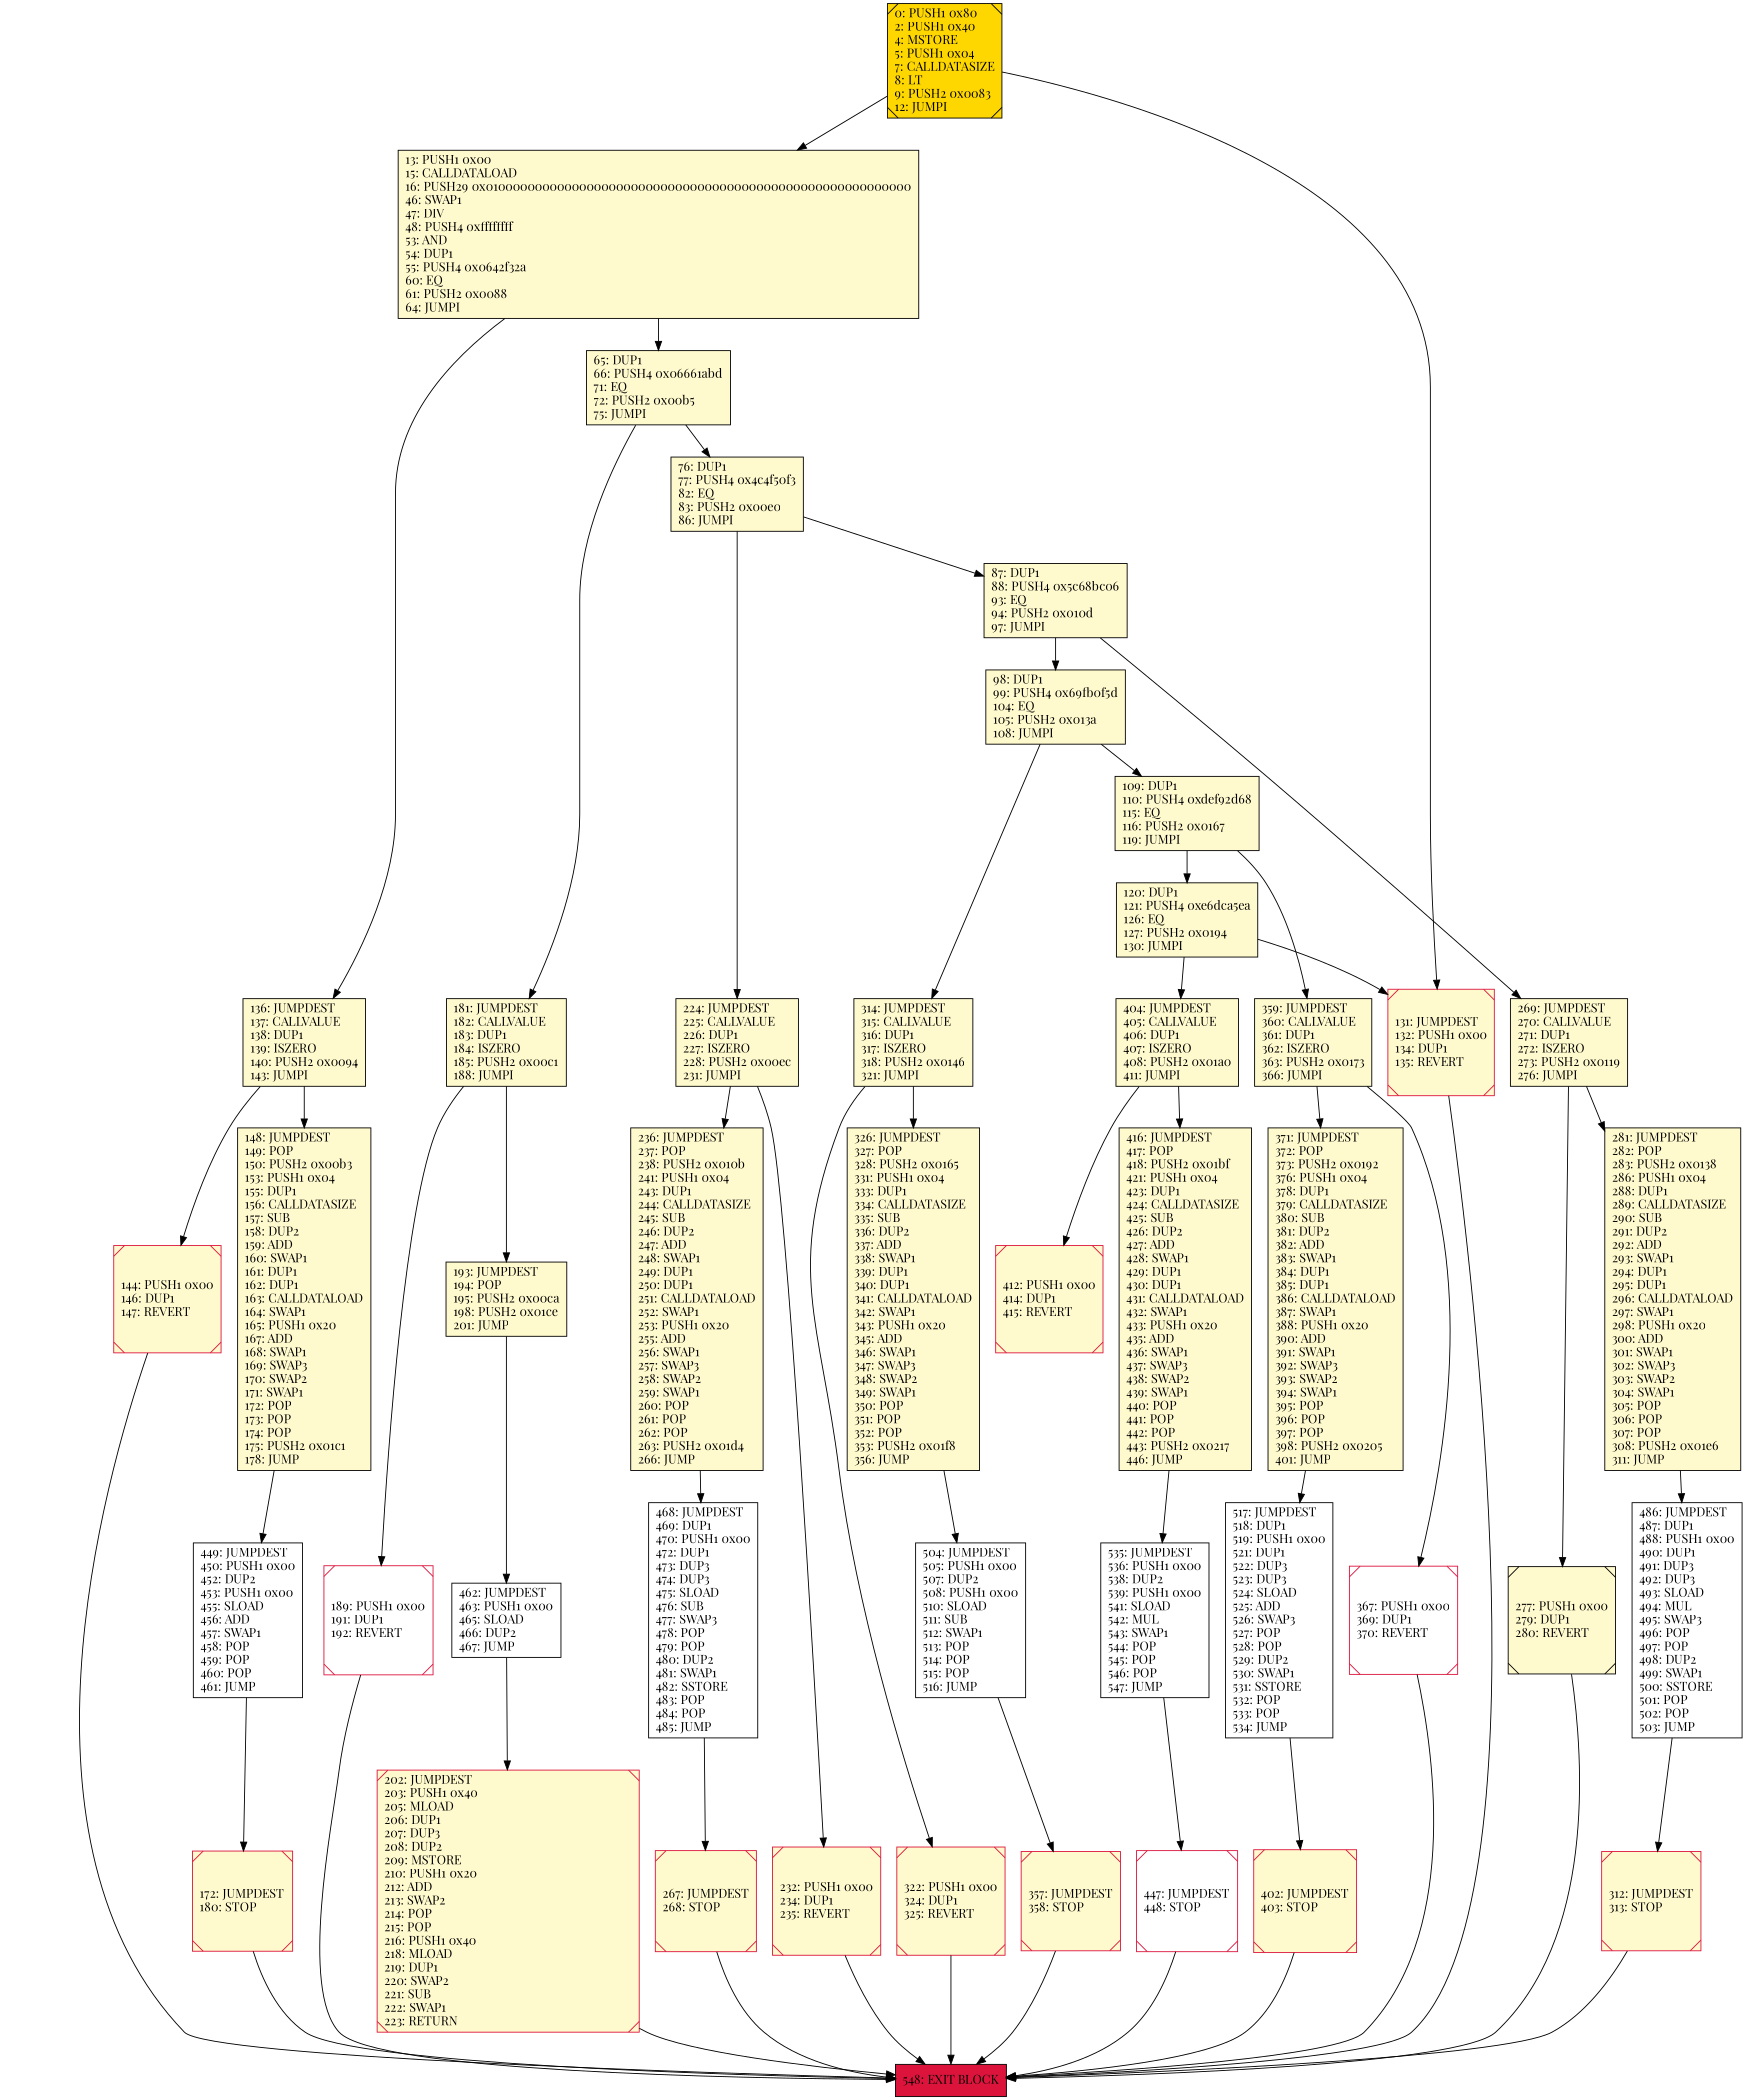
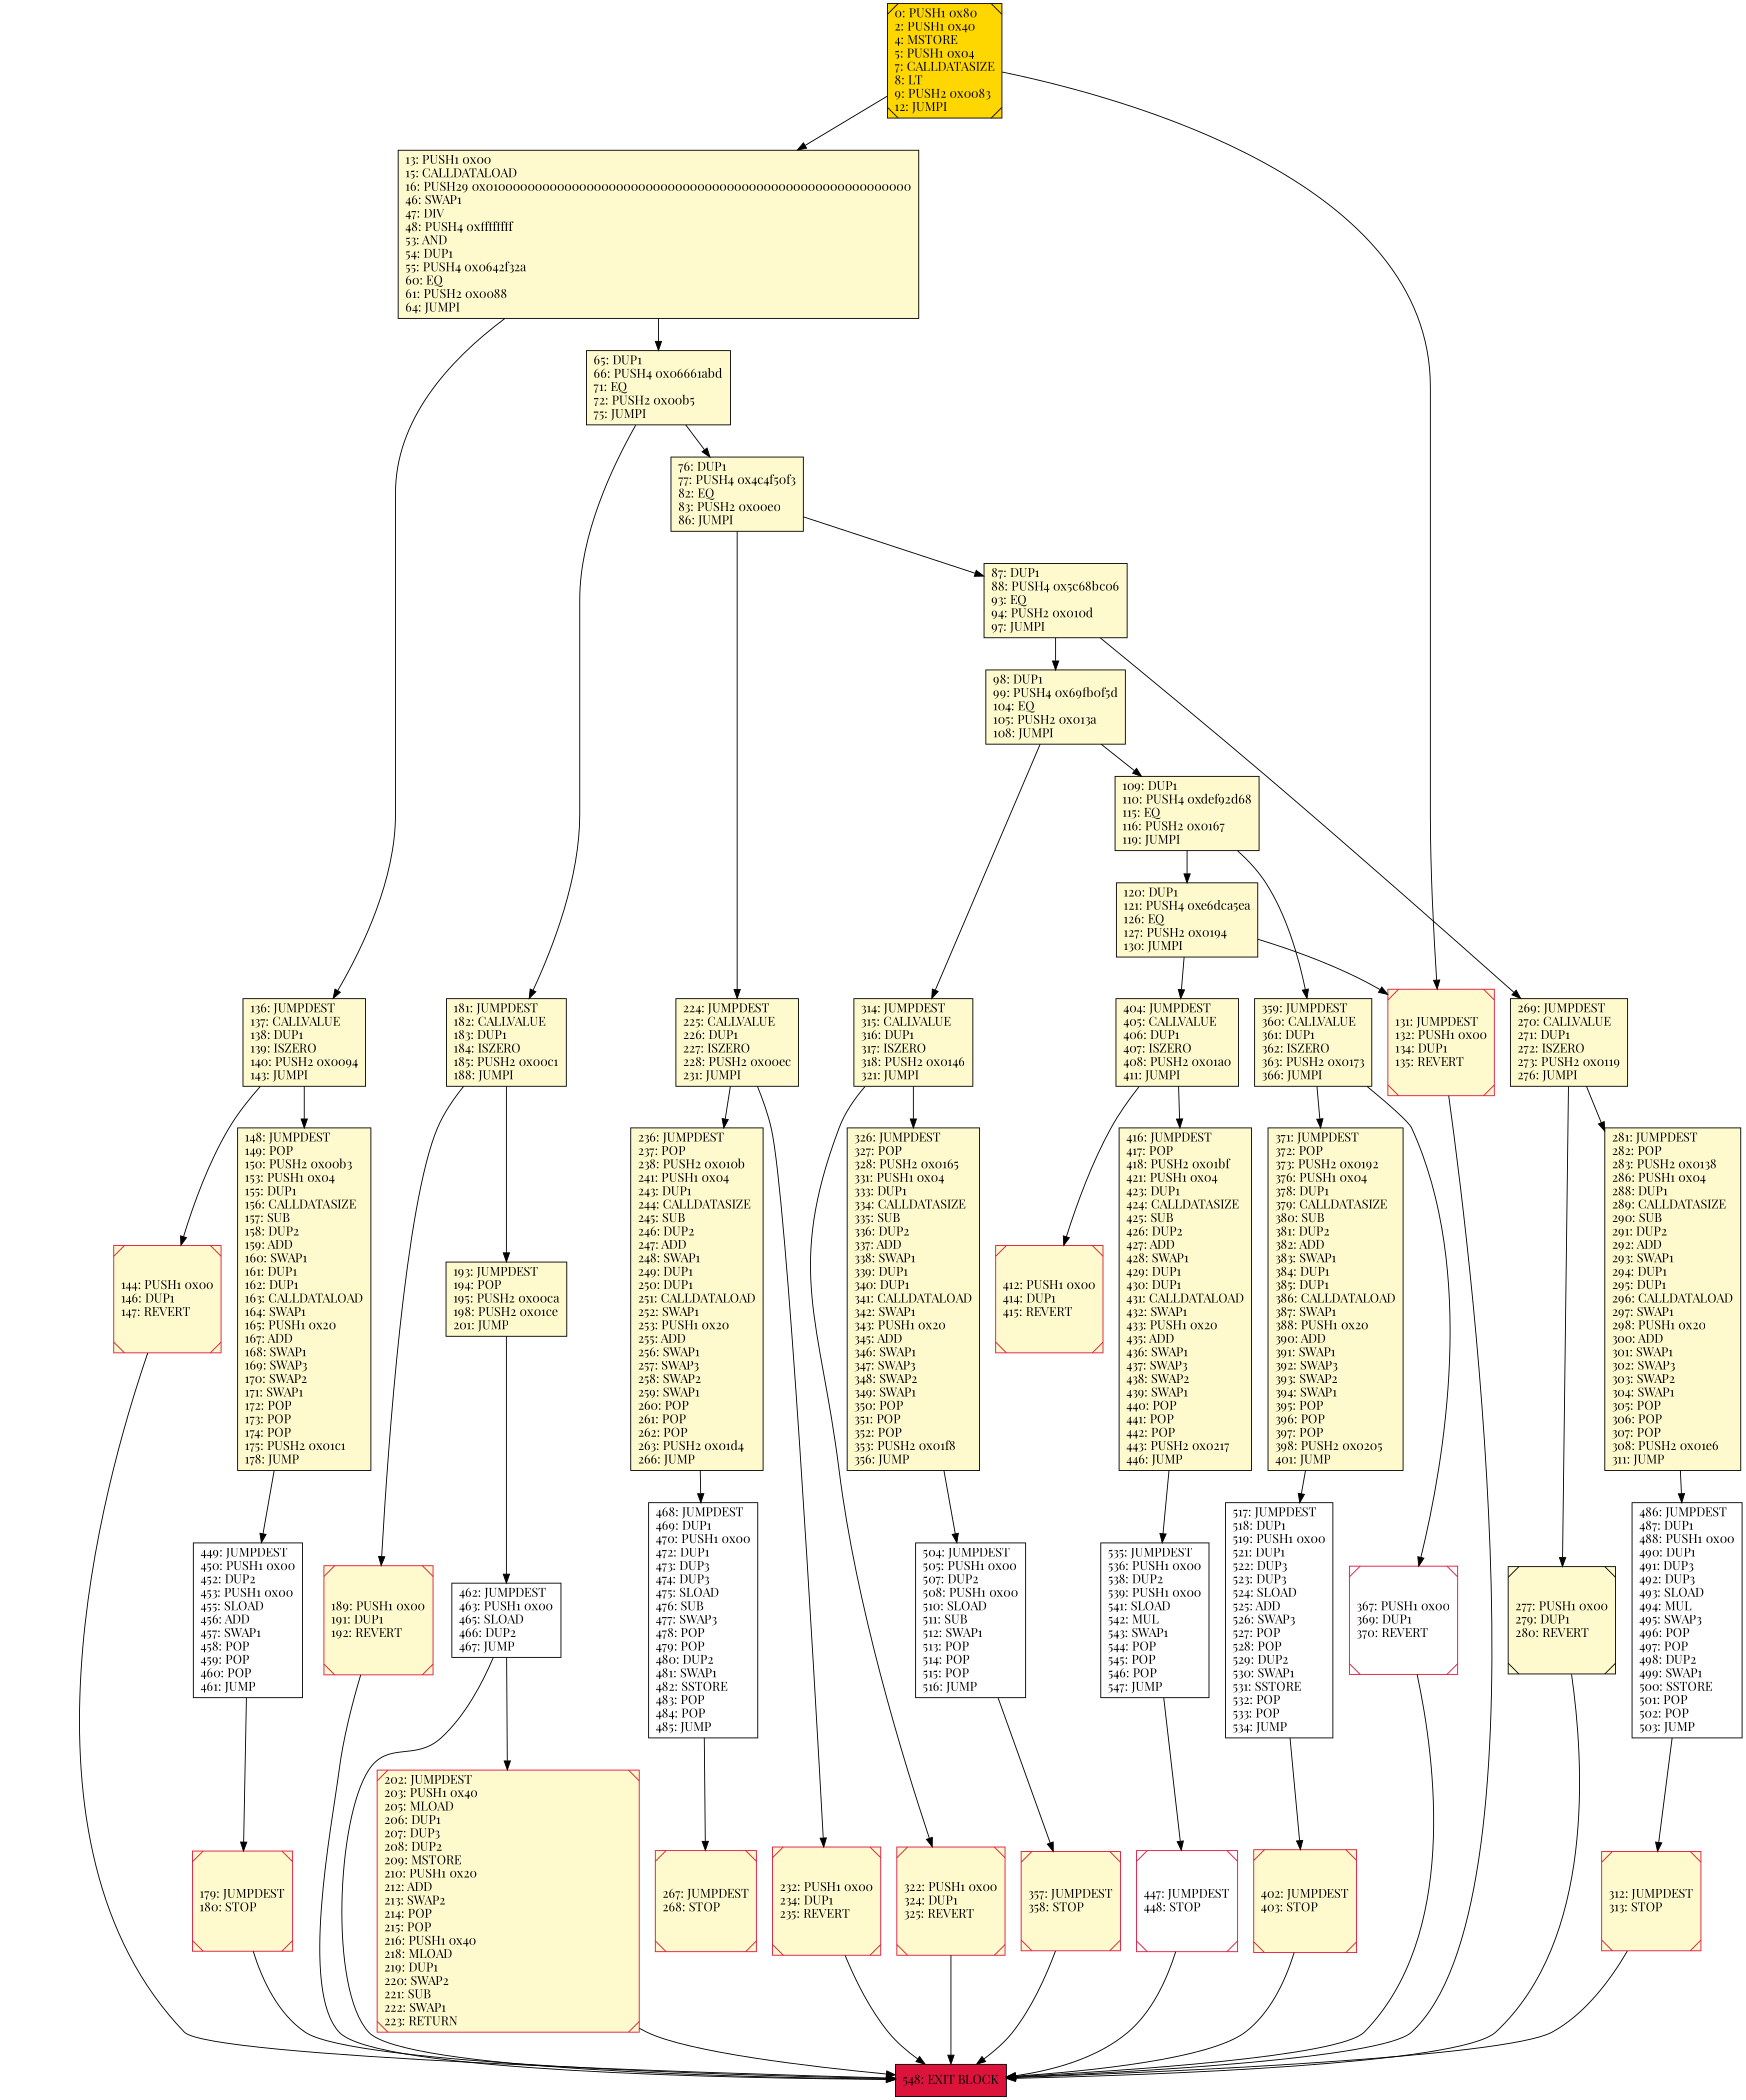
  digraph {
    fontname="Playfair Display"
    rankdir=UD
    node [color=black fillcolor=lemonchiffon fontcolor=black fontname="Playfair Display" shape=box style=filled]
    edge [fontname="Playfair Display"]
    n1 [color=crimson label="131: JUMPDEST\l132: PUSH1 0x00\l134: DUP1\l135: REVERT\l" shape=Msquare]
    n2 [fillcolor=crimson label="548: EXIT BLOCK\l"]
    n3 [color=crimson label="402: JUMPDEST\l403: STOP\l" shape=Msquare]
    n4 [color=crimson label="232: PUSH1 0x00\l234: DUP1\l235: REVERT\l" shape=Msquare]
    n5 [label="326: JUMPDEST\l327: POP\l328: PUSH2 0x0165\l331: PUSH1 0x04\l333: DUP1\l334: CALLDATASIZE\l335: SUB\l336: DUP2\l337: ADD\l338: SWAP1\l339: DUP1\l340: DUP1\l341: CALLDATALOAD\l342: SWAP1\l343: PUSH1 0x20\l345: ADD\l346: SWAP1\l347: SWAP3\l348: SWAP2\l349: SWAP1\l350: POP\l351: POP\l352: POP\l353: PUSH2 0x01f8\l356: JUMP\l"]
    n6 [fillcolor=white label="504: JUMPDEST\l505: PUSH1 0x00\l507: DUP2\l508: PUSH1 0x00\l510: SLOAD\l511: SUB\l512: SWAP1\l513: POP\l514: POP\l515: POP\l516: JUMP\l"]
    n7 [color=crimson label="357: JUMPDEST\l358: STOP\l" shape=Msquare]
    n8 [label="416: JUMPDEST\l417: POP\l418: PUSH2 0x01bf\l421: PUSH1 0x04\l423: DUP1\l424: CALLDATASIZE\l425: SUB\l426: DUP2\l427: ADD\l428: SWAP1\l429: DUP1\l430: DUP1\l431: CALLDATALOAD\l432: SWAP1\l433: PUSH1 0x20\l435: ADD\l436: SWAP1\l437: SWAP3\l438: SWAP2\l439: SWAP1\l440: POP\l441: POP\l442: POP\l443: PUSH2 0x0217\l446: JUMP\l"]
    n9 [fillcolor=white label="535: JUMPDEST\l536: PUSH1 0x00\l538: DUP2\l539: PUSH1 0x00\l541: SLOAD\l542: MUL\l543: SWAP1\l544: POP\l545: POP\l546: POP\l547: JUMP\l"]
    n10 [color=crimson fillcolor=white label="447: JUMPDEST\l448: STOP\l" shape=Msquare]
    n11 [label="404: JUMPDEST\l405: CALLVALUE\l406: DUP1\l407: ISZERO\l408: PUSH2 0x01a0\l411: JUMPI\l"]
    n12 [color=crimson label="412: PUSH1 0x00\l414: DUP1\l415: REVERT\l" shape=Msquare]
    n13 [color=crimson fillcolor=white label="367: PUSH1 0x00\l369: DUP1\l370: REVERT\l" shape=Msquare]
    n14 [label="193: JUMPDEST\l194: POP\l195: PUSH2 0x00ca\l198: PUSH2 0x01ce\l201: JUMP\l"]
    n15 [fillcolor=white label="462: JUMPDEST\l463: PUSH1 0x00\l465: SLOAD\l466: DUP2\l467: JUMP\l"]
    n16 [color=crimson label="202: JUMPDEST\l203: PUSH1 0x40\l205: MLOAD\l206: DUP1\l207: DUP3\l208: DUP2\l209: MSTORE\l210: PUSH1 0x20\l212: ADD\l213: SWAP2\l214: POP\l215: POP\l216: PUSH1 0x40\l218: MLOAD\l219: DUP1\l220: SWAP2\l221: SUB\l222: SWAP1\l223: RETURN\l" shape=Msquare]
    n17 [label="65: DUP1\l66: PUSH4 0x06661abd\l71: EQ\l72: PUSH2 0x00b5\l75: JUMPI\l"]
    n18 [label="76: DUP1\l77: PUSH4 0x4c4f50f3\l82: EQ\l83: PUSH2 0x00e0\l86: JUMPI\l"]
    n19 [label="181: JUMPDEST\l182: CALLVALUE\l183: DUP1\l184: ISZERO\l185: PUSH2 0x00c1\l188: JUMPI\l"]
    n20 [label="87: DUP1\l88: PUSH4 0x5c68bc06\l93: EQ\l94: PUSH2 0x010d\l97: JUMPI\l"]
    n21 [label="224: JUMPDEST\l225: CALLVALUE\l226: DUP1\l227: ISZERO\l228: PUSH2 0x00ec\l231: JUMPI\l"]
-   n22 [color=crimson fillcolor=white label="189: PUSH1 0x00\l191: DUP1\l192: REVERT\l" shape=Msquare]
+   n22 [color=crimson label="189: PUSH1 0x00\l191: DUP1\l192: REVERT\l" shape=Msquare]
    n23 [label="269: JUMPDEST\l270: CALLVALUE\l271: DUP1\l272: ISZERO\l273: PUSH2 0x0119\l276: JUMPI\l"]
    n24 [label="98: DUP1\l99: PUSH4 0x69fb0f5d\l104: EQ\l105: PUSH2 0x013a\l108: JUMPI\l"]
    n25 [label="277: PUSH1 0x00\l279: DUP1\l280: REVERT\l" shape=Msquare]
    n26 [label="281: JUMPDEST\l282: POP\l283: PUSH2 0x0138\l286: PUSH1 0x04\l288: DUP1\l289: CALLDATASIZE\l290: SUB\l291: DUP2\l292: ADD\l293: SWAP1\l294: DUP1\l295: DUP1\l296: CALLDATALOAD\l297: SWAP1\l298: PUSH1 0x20\l300: ADD\l301: SWAP1\l302: SWAP3\l303: SWAP2\l304: SWAP1\l305: POP\l306: POP\l307: POP\l308: PUSH2 0x01e6\l311: JUMP\l"]
    n27 [label="109: DUP1\l110: PUSH4 0xdef92d68\l115: EQ\l116: PUSH2 0x0167\l119: JUMPI\l"]
    n28 [label="314: JUMPDEST\l315: CALLVALUE\l316: DUP1\l317: ISZERO\l318: PUSH2 0x0146\l321: JUMPI\l"]
    n29 [fillcolor=white label="468: JUMPDEST\l469: DUP1\l470: PUSH1 0x00\l472: DUP1\l473: DUP3\l474: DUP3\l475: SLOAD\l476: SUB\l477: SWAP3\l478: POP\l479: POP\l480: DUP2\l481: SWAP1\l482: SSTORE\l483: POP\l484: POP\l485: JUMP\l"]
    n30 [color=crimson label="267: JUMPDEST\l268: STOP\l" shape=Msquare]
    n31 [label="13: PUSH1 0x00\l15: CALLDATALOAD\l16: PUSH29 0x0100000000000000000000000000000000000000000000000000000000\l46: SWAP1\l47: DIV\l48: PUSH4 0xffffffff\l53: AND\l54: DUP1\l55: PUSH4 0x0642f32a\l60: EQ\l61: PUSH2 0x0088\l64: JUMPI\l"]
    n32 [label="136: JUMPDEST\l137: CALLVALUE\l138: DUP1\l139: ISZERO\l140: PUSH2 0x0094\l143: JUMPI\l"]
    n33 [label="148: JUMPDEST\l149: POP\l150: PUSH2 0x00b3\l153: PUSH1 0x04\l155: DUP1\l156: CALLDATASIZE\l157: SUB\l158: DUP2\l159: ADD\l160: SWAP1\l161: DUP1\l162: DUP1\l163: CALLDATALOAD\l164: SWAP1\l165: PUSH1 0x20\l167: ADD\l168: SWAP1\l169: SWAP3\l170: SWAP2\l171: SWAP1\l172: POP\l173: POP\l174: POP\l175: PUSH2 0x01c1\l178: JUMP\l"]
    n34 [color=crimson label="144: PUSH1 0x00\l146: DUP1\l147: REVERT\l" shape=Msquare]
    n35 [label="359: JUMPDEST\l360: CALLVALUE\l361: DUP1\l362: ISZERO\l363: PUSH2 0x0173\l366: JUMPI\l"]
    n36 [label="371: JUMPDEST\l372: POP\l373: PUSH2 0x0192\l376: PUSH1 0x04\l378: DUP1\l379: CALLDATASIZE\l380: SUB\l381: DUP2\l382: ADD\l383: SWAP1\l384: DUP1\l385: DUP1\l386: CALLDATALOAD\l387: SWAP1\l388: PUSH1 0x20\l390: ADD\l391: SWAP1\l392: SWAP3\l393: SWAP2\l394: SWAP1\l395: POP\l396: POP\l397: POP\l398: PUSH2 0x0205\l401: JUMP\l"]
    n37 [fillcolor=white label="517: JUMPDEST\l518: DUP1\l519: PUSH1 0x00\l521: DUP1\l522: DUP3\l523: DUP3\l524: SLOAD\l525: ADD\l526: SWAP3\l527: POP\l528: POP\l529: DUP2\l530: SWAP1\l531: SSTORE\l532: POP\l533: POP\l534: JUMP\l"]
    n38 [label="236: JUMPDEST\l237: POP\l238: PUSH2 0x010b\l241: PUSH1 0x04\l243: DUP1\l244: CALLDATASIZE\l245: SUB\l246: DUP2\l247: ADD\l248: SWAP1\l249: DUP1\l250: DUP1\l251: CALLDATALOAD\l252: SWAP1\l253: PUSH1 0x20\l255: ADD\l256: SWAP1\l257: SWAP3\l258: SWAP2\l259: SWAP1\l260: POP\l261: POP\l262: POP\l263: PUSH2 0x01d4\l266: JUMP\l"]
    n39 [fillcolor=white label="449: JUMPDEST\l450: PUSH1 0x00\l452: DUP2\l453: PUSH1 0x00\l455: SLOAD\l456: ADD\l457: SWAP1\l458: POP\l459: POP\l460: POP\l461: JUMP\l"]
-   n40 [color=crimson label="172: JUMPDEST\l180: STOP\l" shape=Msquare]
+   n40 [color=crimson label="179: JUMPDEST\l180: STOP\l" shape=Msquare]
    n41 [color=crimson label="322: PUSH1 0x00\l324: DUP1\l325: REVERT\l" shape=Msquare]
    n42 [fillcolor=gold label="0: PUSH1 0x80\l2: PUSH1 0x40\l4: MSTORE\l5: PUSH1 0x04\l7: CALLDATASIZE\l8: LT\l9: PUSH2 0x0083\l12: JUMPI\l" shape=Msquare]
    n43 [fillcolor=white label="486: JUMPDEST\l487: DUP1\l488: PUSH1 0x00\l490: DUP1\l491: DUP3\l492: DUP3\l493: SLOAD\l494: MUL\l495: SWAP3\l496: POP\l497: POP\l498: DUP2\l499: SWAP1\l500: SSTORE\l501: POP\l502: POP\l503: JUMP\l"]
    n44 [label="120: DUP1\l121: PUSH4 0xe6dca5ea\l126: EQ\l127: PUSH2 0x0194\l130: JUMPI\l"]
    n45 [color=crimson label="312: JUMPDEST\l313: STOP\l" shape=Msquare]
    n1 -> n2
    n3 -> n2
    n4 -> n2
    n5 -> n6
    n6 -> n7
    n7 -> n2
    n8 -> n9
    n9 -> n10
    n10 -> n2
    n11 -> n8
    n11 -> n12
    n13 -> n2
    n14 -> n15
    n15 -> n16
    n16 -> n2
    n17 -> n18
    n17 -> n19
    n18 -> n20
    n18 -> n21
    n19 -> n14
    n19 -> n22
    n20 -> n23
    n20 -> n24
    n21 -> n4
    n21 -> n38
    n22 -> n2
    n23 -> n25
    n23 -> n26
    n24 -> n27
    n24 -> n28
    n25 -> n2
    n26 -> n43
    n27 -> n35
    n27 -> n44
    n28 -> n5
    n28 -> n41
    n29 -> n30
-   n30 -> n2
+   n15 -> n2
    n31 -> n17
    n31 -> n32
    n32 -> n33
    n32 -> n34
    n33 -> n39
    n34 -> n2
    n35 -> n13
    n35 -> n36
    n36 -> n37
    n37 -> n3
    n38 -> n29
    n39 -> n40
    n40 -> n2
    n41 -> n2
    n42 -> n1
    n42 -> n31
    n43 -> n45
    n44 -> n1
    n44 -> n11
    n45 -> n2
  }
